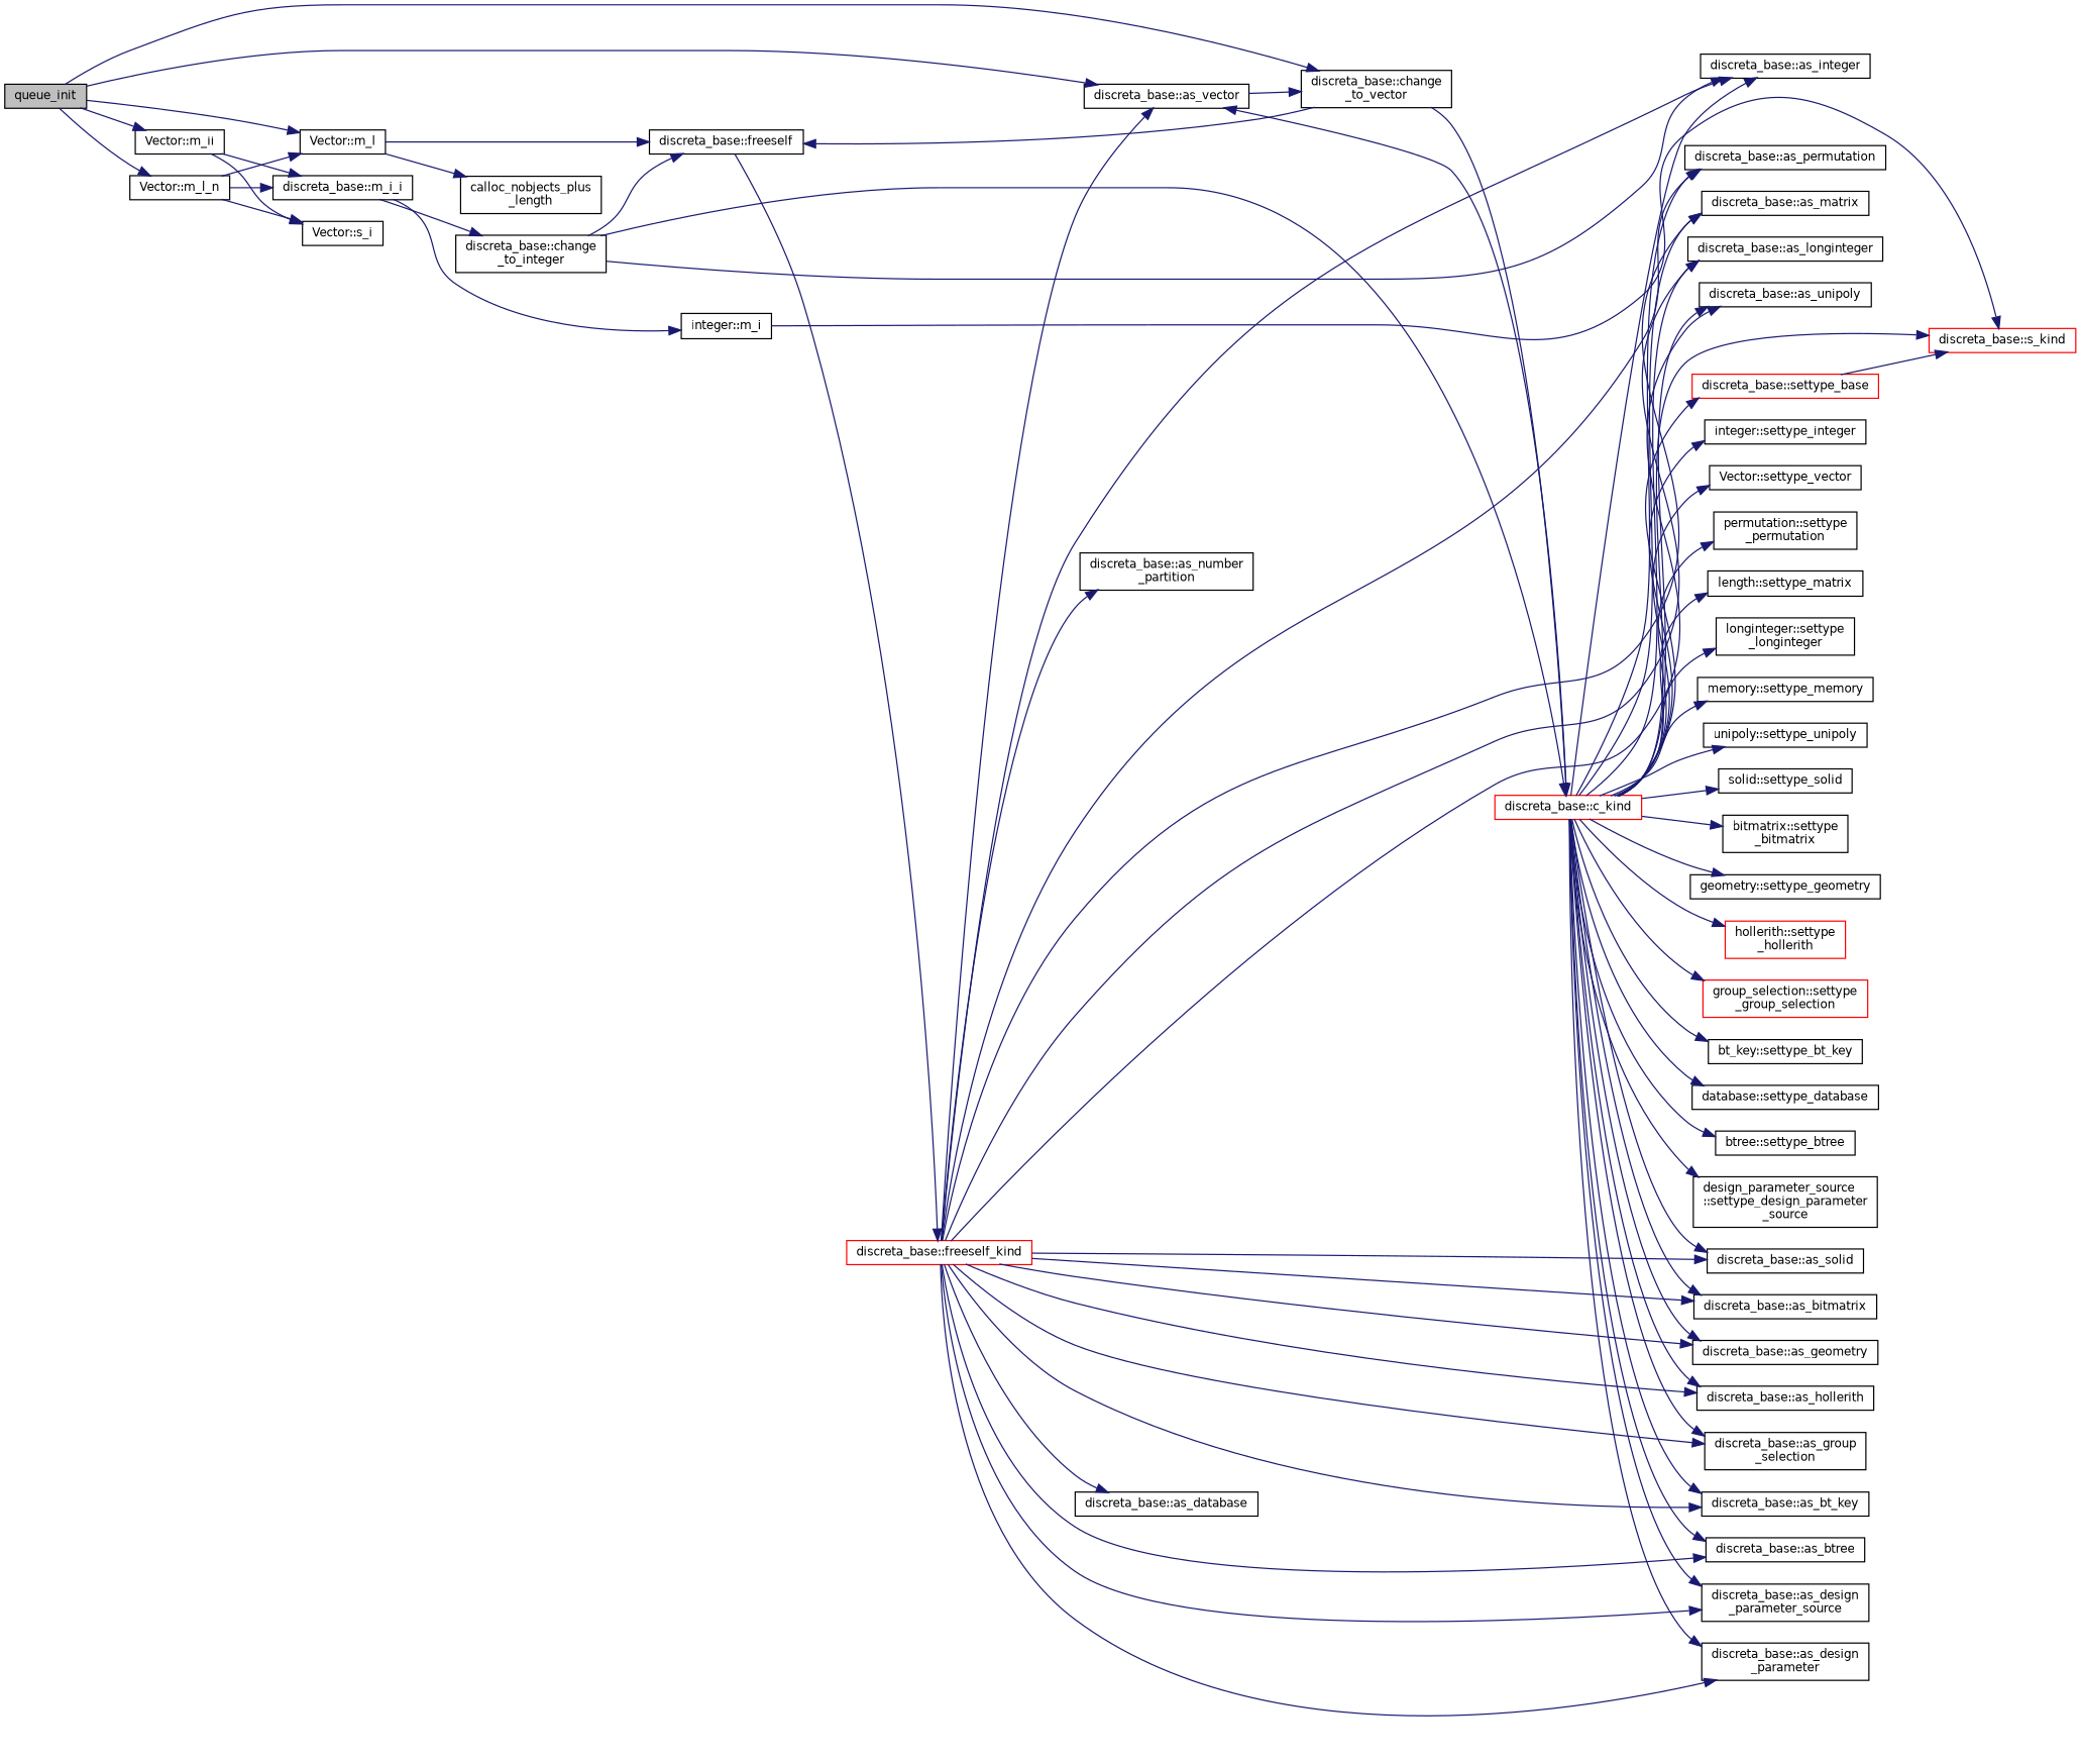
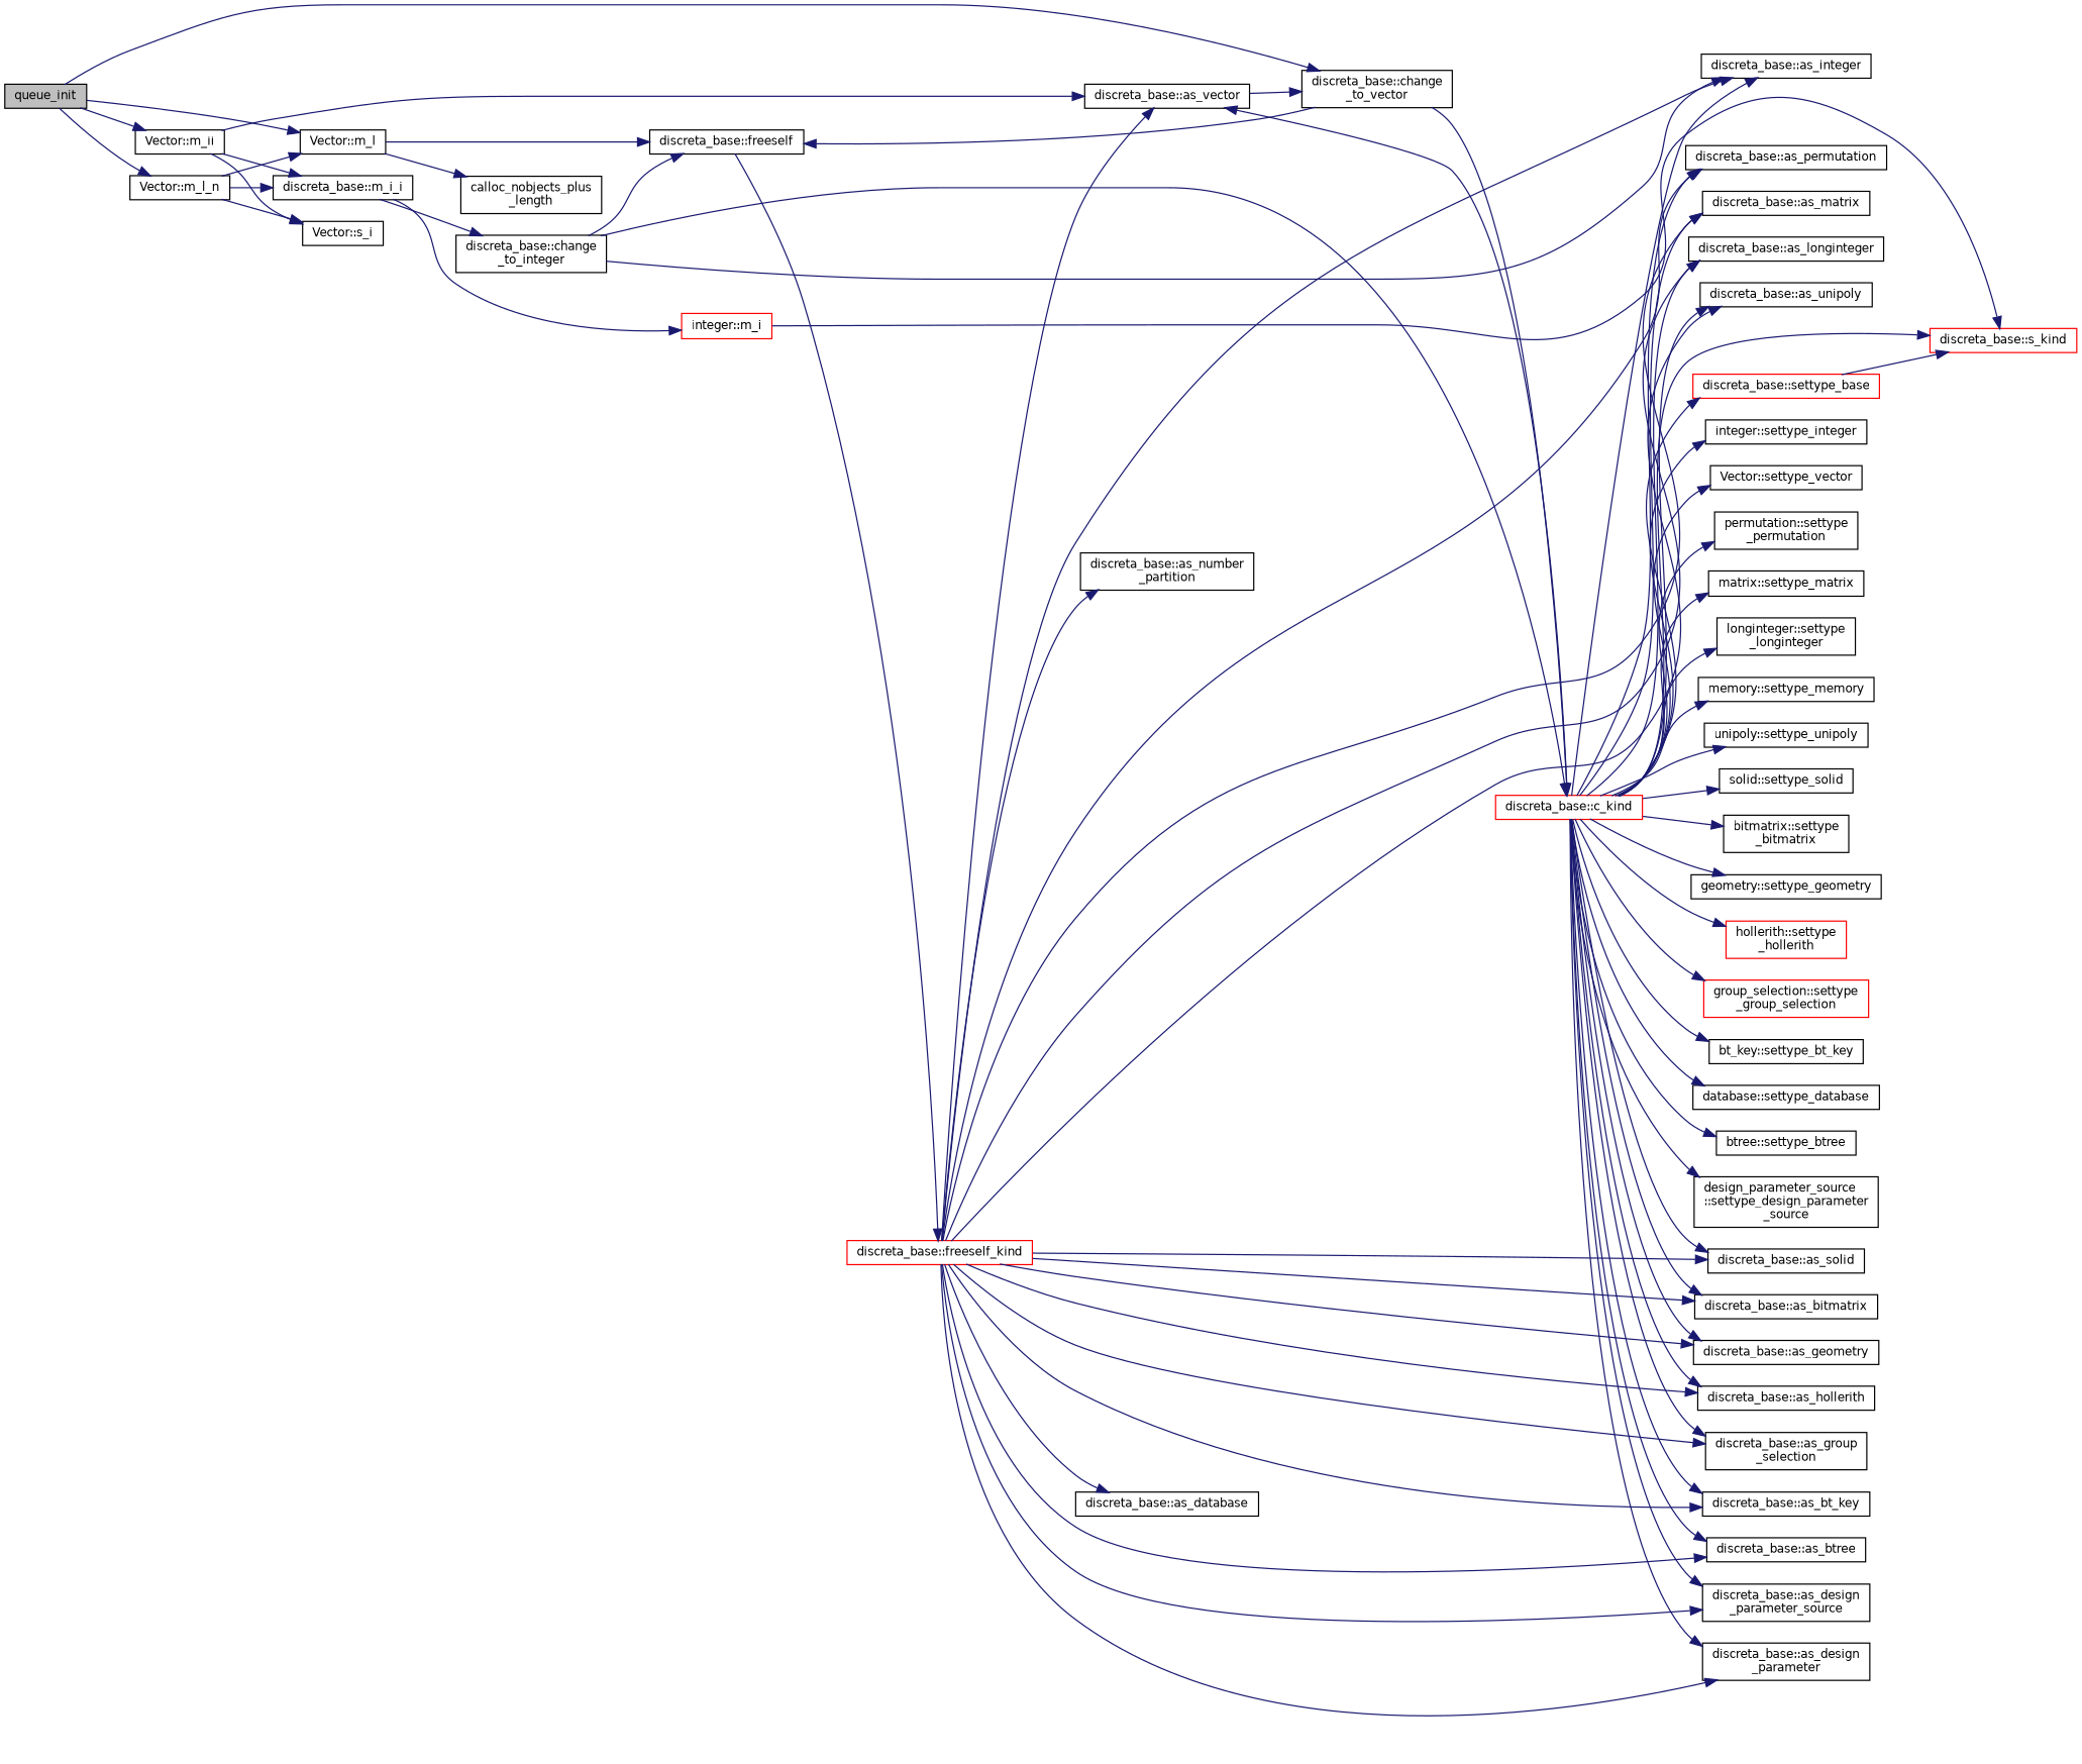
  digraph {
    rankdir=LR
    node [color=black fillcolor=white fontname=Helvetica fontsize=10 shape=record style=filled]
    edge [color=midnightblue fontname=Helvetica fontsize=10 labelfontname=Helvetica labelfontsize=10 style=solid]
    n1 [fillcolor=grey75 fontcolor=black height=0.2 label=queue_init width=0.4]
    n2 [height=0.2 label="Vector::m_l" width=0.4]
    n3 [height=0.2 label="discreta_base::as_vector" width=0.4]
    n4 [height=0.2 label="Vector::m_ii" width=0.4]
    n5 [height=0.2 label="discreta_base::change\l_to_vector" width=0.4]
    n6 [height=0.2 label="Vector::m_l_n" width=0.4]
    n7 [height=0.2 label="discreta_base::freeself" width=0.4]
    n8 [height=0.2 label="calloc_nobjects_plus\l_length" width=0.4]
    n9 [height=0.2 label="Vector::s_i" width=0.4]
    n10 [height=0.2 label="discreta_base::m_i_i" width=0.4]
    n11 [color=red height=0.2 label="discreta_base::c_kind" width=0.4]
    n12 [color=red height=0.2 label="discreta_base::freeself_kind" width=0.4]
    n13 [height=0.2 label="discreta_base::as_integer" width=0.4]
    n14 [height=0.2 label="discreta_base::as_number\l_partition" width=0.4]
    n15 [height=0.2 label="discreta_base::as_permutation" width=0.4]
    n16 [height=0.2 label="discreta_base::as_matrix" width=0.4]
    n17 [height=0.2 label="discreta_base::as_longinteger" width=0.4]
    n18 [height=0.2 label="discreta_base::as_unipoly" width=0.4]
    n19 [height=0.2 label="discreta_base::as_solid" width=0.4]
    n20 [height=0.2 label="discreta_base::as_bitmatrix" width=0.4]
    n21 [height=0.2 label="discreta_base::as_geometry" width=0.4]
    n22 [height=0.2 label="discreta_base::as_hollerith" width=0.4]
    n23 [height=0.2 label="discreta_base::as_group\l_selection" width=0.4]
    n24 [height=0.2 label="discreta_base::as_bt_key" width=0.4]
    n25 [height=0.2 label="discreta_base::as_database" width=0.4]
    n26 [height=0.2 label="discreta_base::as_btree" width=0.4]
    n27 [height=0.2 label="discreta_base::as_design\l_parameter_source" width=0.4]
    n28 [height=0.2 label="discreta_base::as_design\l_parameter" width=0.4]
    n29 [color=red height=0.2 label="discreta_base::s_kind" width=0.4]
    n30 [height=0.2 label="discreta_base::change\l_to_integer" width=0.4]
-   n31 [height=0.2 label="integer::m_i" width=0.4]
+   n31 [color=red height=0.2 label="integer::m_i" width=0.4]
    n32 [color=red height=0.2 label="discreta_base::settype_base" width=0.4]
    n33 [height=0.2 label="integer::settype_integer" width=0.4]
    n34 [height=0.2 label="Vector::settype_vector" width=0.4]
    n35 [height=0.2 label="permutation::settype\l_permutation" width=0.4]
-   n36 [height=0.2 label="length::settype_matrix" width=0.4]
+   n36 [height=0.2 label="matrix::settype_matrix" width=0.4]
    n37 [height=0.2 label="longinteger::settype\l_longinteger" width=0.4]
    n38 [height=0.2 label="memory::settype_memory" width=0.4]
    n39 [height=0.2 label="unipoly::settype_unipoly" width=0.4]
    n40 [height=0.2 label="solid::settype_solid" width=0.4]
    n41 [height=0.2 label="bitmatrix::settype\l_bitmatrix" width=0.4]
    n42 [height=0.2 label="geometry::settype_geometry" width=0.4]
    n43 [color=red height=0.2 label="hollerith::settype\l_hollerith" width=0.4]
    n44 [color=red height=0.2 label="group_selection::settype\l_group_selection" width=0.4]
    n45 [height=0.2 label="bt_key::settype_bt_key" width=0.4]
    n46 [height=0.2 label="database::settype_database" width=0.4]
    n47 [height=0.2 label="btree::settype_btree" width=0.4]
    n48 [height=0.2 label="design_parameter_source\l::settype_design_parameter\l_source" width=0.4]
    n1 -> n2
-   n1 -> n3
+   n4 -> n3
    n1 -> n4
    n1 -> n5
    n1 -> n6
    n2 -> n7
    n2 -> n8
    n3 -> n5
    n4 -> n9
    n4 -> n10
    n5 -> n7
    n5 -> n11
    n6 -> n2
    n6 -> n9
    n6 -> n10
    n7 -> n12
    n10 -> n30
    n10 -> n31
    n11 -> n3
    n11 -> n13
    n11 -> n15
    n11 -> n16
    n11 -> n17
    n11 -> n18
    n11 -> n19
    n11 -> n20
    n11 -> n21
    n11 -> n22
    n11 -> n23
    n11 -> n24
    n11 -> n26
    n11 -> n27
    n11 -> n28
    n11 -> n29
    n11 -> n32
    n11 -> n33
    n11 -> n34
    n11 -> n35
    n11 -> n36
    n11 -> n37
    n11 -> n38
    n11 -> n39
    n11 -> n40
    n11 -> n41
    n11 -> n42
    n11 -> n43
    n11 -> n44
    n11 -> n45
    n11 -> n46
    n11 -> n47
    n11 -> n48
    n12 -> n3
    n12 -> n13
    n12 -> n14
    n12 -> n15
    n12 -> n16
    n12 -> n17
    n12 -> n18
    n12 -> n19
    n12 -> n20
    n12 -> n21
    n12 -> n22
    n12 -> n23
    n12 -> n24
    n12 -> n25
    n12 -> n26
    n12 -> n27
    n12 -> n28
    n30 -> n7
    n30 -> n11
    n30 -> n13
    n31 -> n29
    n32 -> n29
  }
